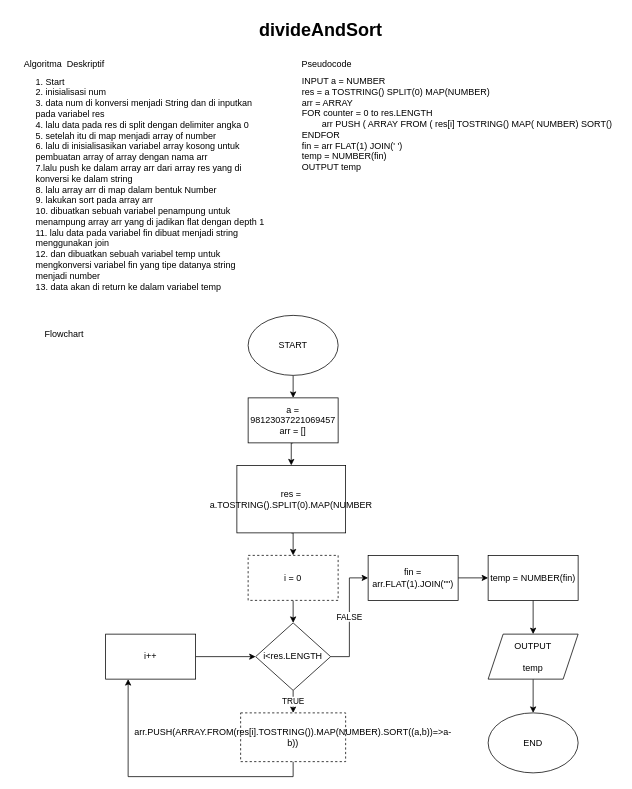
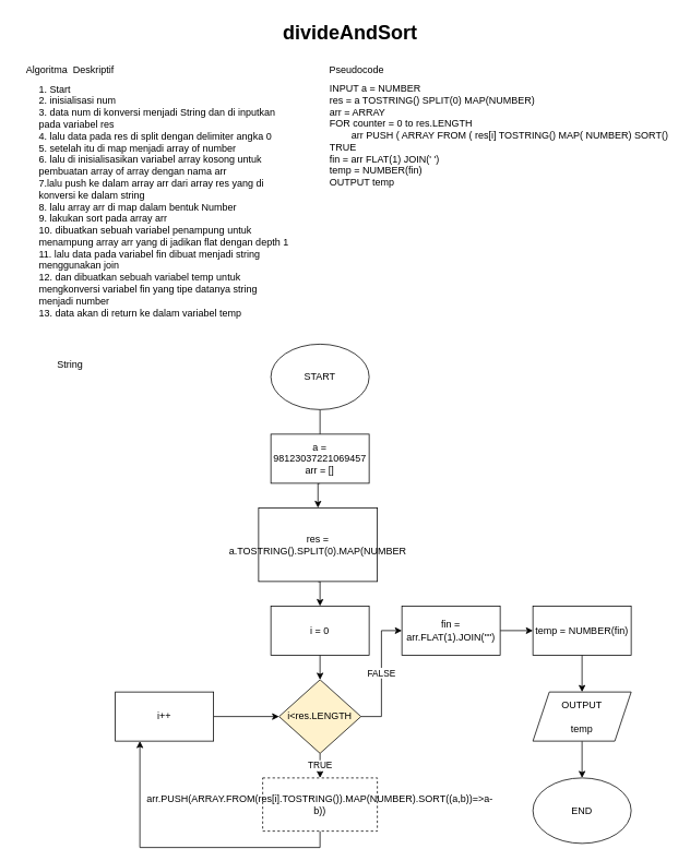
  <mxCell id="0" />
  <mxCell id="1" parent="0" />
  <mxCell id="2" value="&lt;h1&gt;divideAndSort&lt;/h1&gt;" style="text;html=1;strokeColor=none;fillColor=none;spacing=5;spacingTop=-20;whiteSpace=wrap;overflow=hidden;rounded=0;" parent="1" vertex="1"><mxGeometry x="340" y="20" width="190" height="40" as="geometry" /></mxCell>
  <mxCell id="3" value="Algoritma&amp;nbsp; Deskriptif" style="text;html=1;strokeColor=none;fillColor=none;align=center;verticalAlign=middle;whiteSpace=wrap;rounded=0;" parent="1" vertex="1"><mxGeometry x="20" y="70" width="130" height="30" as="geometry" /></mxCell>
  <mxCell id="4" value="1. Start&lt;br&gt;2. inisialisasi num&lt;br&gt;3. data num di konversi menjadi String dan di inputkan pada variabel res&lt;br&gt;4. lalu data pada res di split dengan delimiter angka 0&lt;br&gt;5. setelah itu di map menjadi array of number&lt;br&gt;6. lalu di inisialisasikan variabel array kosong untuk pembuatan array of array dengan nama arr&lt;br&gt;7.lalu push ke dalam array arr dari array res yang di konversi ke dalam string&lt;br&gt;8. lalu array arr di map dalam bentuk Number&lt;br&gt;9. lakukan sort pada array arr&lt;br&gt;10. dibuatkan sebuah variabel penampung untuk menampung array arr yang di jadikan flat dengan depth 1&lt;br&gt;11. lalu data pada variabel fin dibuat menjadi string menggunakan join&lt;br&gt;12. dan dibuatkan sebuah variabel temp untuk mengkonversi variabel fin yang tipe datanya string menjadi number&lt;br&gt;13. data akan di return ke dalam variabel temp" style="text;html=1;strokeColor=none;fillColor=none;align=left;verticalAlign=middle;whiteSpace=wrap;rounded=0;" parent="1" vertex="1"><mxGeometry x="45" y="230" width="310" height="30" as="geometry" /></mxCell>
  <mxCell id="5" value="Pseudocode" style="text;html=1;strokeColor=none;fillColor=none;align=center;verticalAlign=middle;whiteSpace=wrap;rounded=0;" parent="1" vertex="1"><mxGeometry x="370" y="70" width="130" height="30" as="geometry" /></mxCell>
- <mxCell id="6" value="INPUT a = NUMBER&lt;br&gt;res = a TOSTRING() SPLIT(0) MAP(NUMBER)&lt;br&gt;arr = ARRAY&lt;br&gt;FOR counter = 0 to res.LENGTH&lt;br&gt;&lt;span style=&quot;white-space: pre&quot;&gt;&#09;&lt;/span&gt;arr PUSH ( ARRAY FROM ( res[i] TOSTRING() MAP( NUMBER) SORT()&lt;br&gt;ENDFOR&lt;br&gt;fin = arr FLAT(1) JOIN(' ')&lt;br&gt;temp = NUMBER(fin)&lt;br&gt;OUTPUT temp" style="text;html=1;strokeColor=none;fillColor=none;align=left;verticalAlign=middle;whiteSpace=wrap;rounded=0;" parent="1" vertex="1"><mxGeometry x="400" y="150" width="420" height="30" as="geometry" /></mxCell>
- <mxCell id="7" value="Flowchart" style="text;html=1;strokeColor=none;fillColor=none;align=center;verticalAlign=middle;whiteSpace=wrap;rounded=0;" parent="1" vertex="1"><mxGeometry x="20" y="430" width="130" height="30" as="geometry" /></mxCell>
- <mxCell id="8" style="edgeStyle=orthogonalEdgeStyle;rounded=0;orthogonalLoop=1;jettySize=auto;html=1;exitX=0.5;exitY=1;exitDx=0;exitDy=0;entryX=0.5;entryY=0;entryDx=0;entryDy=0;" parent="1" source="9" target="11" edge="1"><mxGeometry relative="1" as="geometry" /></mxCell>
+ <mxCell id="6" value="INPUT a = NUMBER&lt;br&gt;res = a TOSTRING() SPLIT(0) MAP(NUMBER)&lt;br&gt;arr = ARRAY&lt;br&gt;FOR counter = 0 to res.LENGTH&lt;br&gt;&lt;span style=&quot;white-space: pre&quot;&gt;&#09;&lt;/span&gt;arr PUSH ( ARRAY FROM ( res[i] TOSTRING() MAP( NUMBER) SORT()&lt;br&gt;TRUE&lt;br&gt;fin = arr FLAT(1) JOIN(' ')&lt;br&gt;temp = NUMBER(fin)&lt;br&gt;OUTPUT temp" style="text;html=1;strokeColor=none;fillColor=none;align=left;verticalAlign=middle;whiteSpace=wrap;rounded=0;" parent="1" vertex="1"><mxGeometry x="400" y="150" width="420" height="30" as="geometry" /></mxCell>
+ <mxCell id="7" value="String" style="text;html=1;strokeColor=none;fillColor=none;align=center;verticalAlign=middle;whiteSpace=wrap;rounded=0;" parent="1" vertex="1"><mxGeometry x="20" y="430" width="130" height="30" as="geometry" /></mxCell>
+ <mxCell id="8" style="edgeStyle=orthogonalEdgeStyle;rounded=0;orthogonalLoop=1;jettySize=auto;html=1;exitX=0.5;exitY=1;exitDx=0;exitDy=0;entryX=0.5;entryY=0;entryDx=0;entryDy=0;endArrow=none;" parent="1" source="9" target="11" edge="1"><mxGeometry relative="1" as="geometry" /></mxCell>
  <mxCell id="9" value="START" style="ellipse;whiteSpace=wrap;html=1;" parent="1" vertex="1"><mxGeometry x="330" y="420" width="120" height="80" as="geometry" /></mxCell>
  <mxCell id="10" style="edgeStyle=orthogonalEdgeStyle;rounded=0;orthogonalLoop=1;jettySize=auto;html=1;exitX=0.5;exitY=1;exitDx=0;exitDy=0;entryX=0.5;entryY=0;entryDx=0;entryDy=0;" parent="1" source="11" target="13" edge="1"><mxGeometry relative="1" as="geometry" /></mxCell>
  <mxCell id="11" value="a = 98123037221069457&lt;br&gt;arr = []" style="rounded=0;whiteSpace=wrap;html=1;" parent="1" vertex="1"><mxGeometry x="330" y="530" width="120" height="60" as="geometry" /></mxCell>
  <mxCell id="12" style="edgeStyle=orthogonalEdgeStyle;rounded=0;orthogonalLoop=1;jettySize=auto;html=1;exitX=0.5;exitY=1;exitDx=0;exitDy=0;entryX=0.5;entryY=0;entryDx=0;entryDy=0;" parent="1" source="13" target="20" edge="1"><mxGeometry relative="1" as="geometry" /></mxCell>
  <mxCell id="13" value="res = a.TOSTRING().SPLIT(0).MAP(NUMBER" style="rounded=0;whiteSpace=wrap;html=1;" parent="1" vertex="1"><mxGeometry x="315" y="620" width="145" height="90" as="geometry" /></mxCell>
  <mxCell id="14" value="TRUE" style="edgeStyle=orthogonalEdgeStyle;rounded=0;orthogonalLoop=1;jettySize=auto;html=1;exitX=0.5;exitY=1;exitDx=0;exitDy=0;entryX=0.5;entryY=0;entryDx=0;entryDy=0;" parent="1" source="16" target="18" edge="1"><mxGeometry relative="1" as="geometry" /></mxCell>
  <mxCell id="15" value="FALSE" style="edgeStyle=orthogonalEdgeStyle;rounded=0;orthogonalLoop=1;jettySize=auto;html=1;exitX=1;exitY=0.5;exitDx=0;exitDy=0;entryX=0;entryY=0.5;entryDx=0;entryDy=0;" parent="1" source="16" target="24" edge="1"><mxGeometry relative="1" as="geometry" /></mxCell>
- <mxCell id="16" value="i&amp;lt;res.LENGTH" style="rhombus;whiteSpace=wrap;html=1;" parent="1" vertex="1"><mxGeometry x="340" y="830" width="100" height="90" as="geometry" /></mxCell>
+ <mxCell id="16" value="i&amp;lt;res.LENGTH" style="rhombus;whiteSpace=wrap;html=1;fillColor=#fff2cc;" parent="1" vertex="1"><mxGeometry x="340" y="830" width="100" height="90" as="geometry" /></mxCell>
  <mxCell id="17" style="edgeStyle=orthogonalEdgeStyle;rounded=0;orthogonalLoop=1;jettySize=auto;html=1;exitX=0.5;exitY=1;exitDx=0;exitDy=0;entryX=0.25;entryY=1;entryDx=0;entryDy=0;" parent="1" source="18" target="22" edge="1"><mxGeometry relative="1" as="geometry" /></mxCell>
  <mxCell id="18" value="arr.PUSH(ARRAY.FROM(res[i].TOSTRING()).MAP(NUMBER).SORT((a,b))=&amp;gt;a-b))" style="rounded=0;whiteSpace=wrap;html=1;dashed=1;" parent="1" vertex="1"><mxGeometry x="320" y="950" width="140" height="65" as="geometry" /></mxCell>
  <mxCell id="19" style="edgeStyle=orthogonalEdgeStyle;rounded=0;orthogonalLoop=1;jettySize=auto;html=1;exitX=0.5;exitY=1;exitDx=0;exitDy=0;entryX=0.5;entryY=0;entryDx=0;entryDy=0;" parent="1" source="20" target="16" edge="1"><mxGeometry relative="1" as="geometry" /></mxCell>
- <mxCell id="20" value="i = 0" style="rounded=0;whiteSpace=wrap;html=1;dashed=1;" parent="1" vertex="1"><mxGeometry x="330" y="740" width="120" height="60" as="geometry" /></mxCell>
+ <mxCell id="20" value="i = 0" style="rounded=0;whiteSpace=wrap;html=1;" parent="1" vertex="1"><mxGeometry x="330" y="740" width="120" height="60" as="geometry" /></mxCell>
  <mxCell id="21" style="edgeStyle=orthogonalEdgeStyle;rounded=0;orthogonalLoop=1;jettySize=auto;html=1;exitX=1;exitY=0.5;exitDx=0;exitDy=0;entryX=0;entryY=0.5;entryDx=0;entryDy=0;" parent="1" source="22" target="16" edge="1"><mxGeometry relative="1" as="geometry" /></mxCell>
  <mxCell id="22" value="i++" style="rounded=0;whiteSpace=wrap;html=1;" parent="1" vertex="1"><mxGeometry x="140" y="845" width="120" height="60" as="geometry" /></mxCell>
  <mxCell id="23" style="edgeStyle=orthogonalEdgeStyle;rounded=0;orthogonalLoop=1;jettySize=auto;html=1;exitX=1;exitY=0.5;exitDx=0;exitDy=0;entryX=0;entryY=0.5;entryDx=0;entryDy=0;" parent="1" source="24" target="26" edge="1"><mxGeometry relative="1" as="geometry" /></mxCell>
  <mxCell id="24" value="fin = arr.FLAT(1).JOIN(''&quot;)" style="rounded=0;whiteSpace=wrap;html=1;" parent="1" vertex="1"><mxGeometry x="490" y="740" width="120" height="60" as="geometry" /></mxCell>
  <mxCell id="25" style="edgeStyle=orthogonalEdgeStyle;rounded=0;orthogonalLoop=1;jettySize=auto;html=1;exitX=0.5;exitY=1;exitDx=0;exitDy=0;entryX=0.5;entryY=0;entryDx=0;entryDy=0;" parent="1" source="26" target="28" edge="1"><mxGeometry relative="1" as="geometry" /></mxCell>
  <mxCell id="26" value="temp = NUMBER(fin)" style="rounded=0;whiteSpace=wrap;html=1;" parent="1" vertex="1"><mxGeometry x="650" y="740" width="120" height="60" as="geometry" /></mxCell>
  <mxCell id="27" style="edgeStyle=orthogonalEdgeStyle;rounded=0;orthogonalLoop=1;jettySize=auto;html=1;exitX=0.5;exitY=1;exitDx=0;exitDy=0;entryX=0.5;entryY=0;entryDx=0;entryDy=0;" parent="1" source="28" target="29" edge="1"><mxGeometry relative="1" as="geometry" /></mxCell>
  <mxCell id="28" value="OUTPUT&lt;br&gt;&lt;br&gt;temp" style="shape=parallelogram;perimeter=parallelogramPerimeter;whiteSpace=wrap;html=1;fixedSize=1;" parent="1" vertex="1"><mxGeometry x="650" y="845" width="120" height="60" as="geometry" /></mxCell>
  <mxCell id="29" value="END" style="ellipse;whiteSpace=wrap;html=1;" parent="1" vertex="1"><mxGeometry x="650" y="950" width="120" height="80" as="geometry" /></mxCell>
